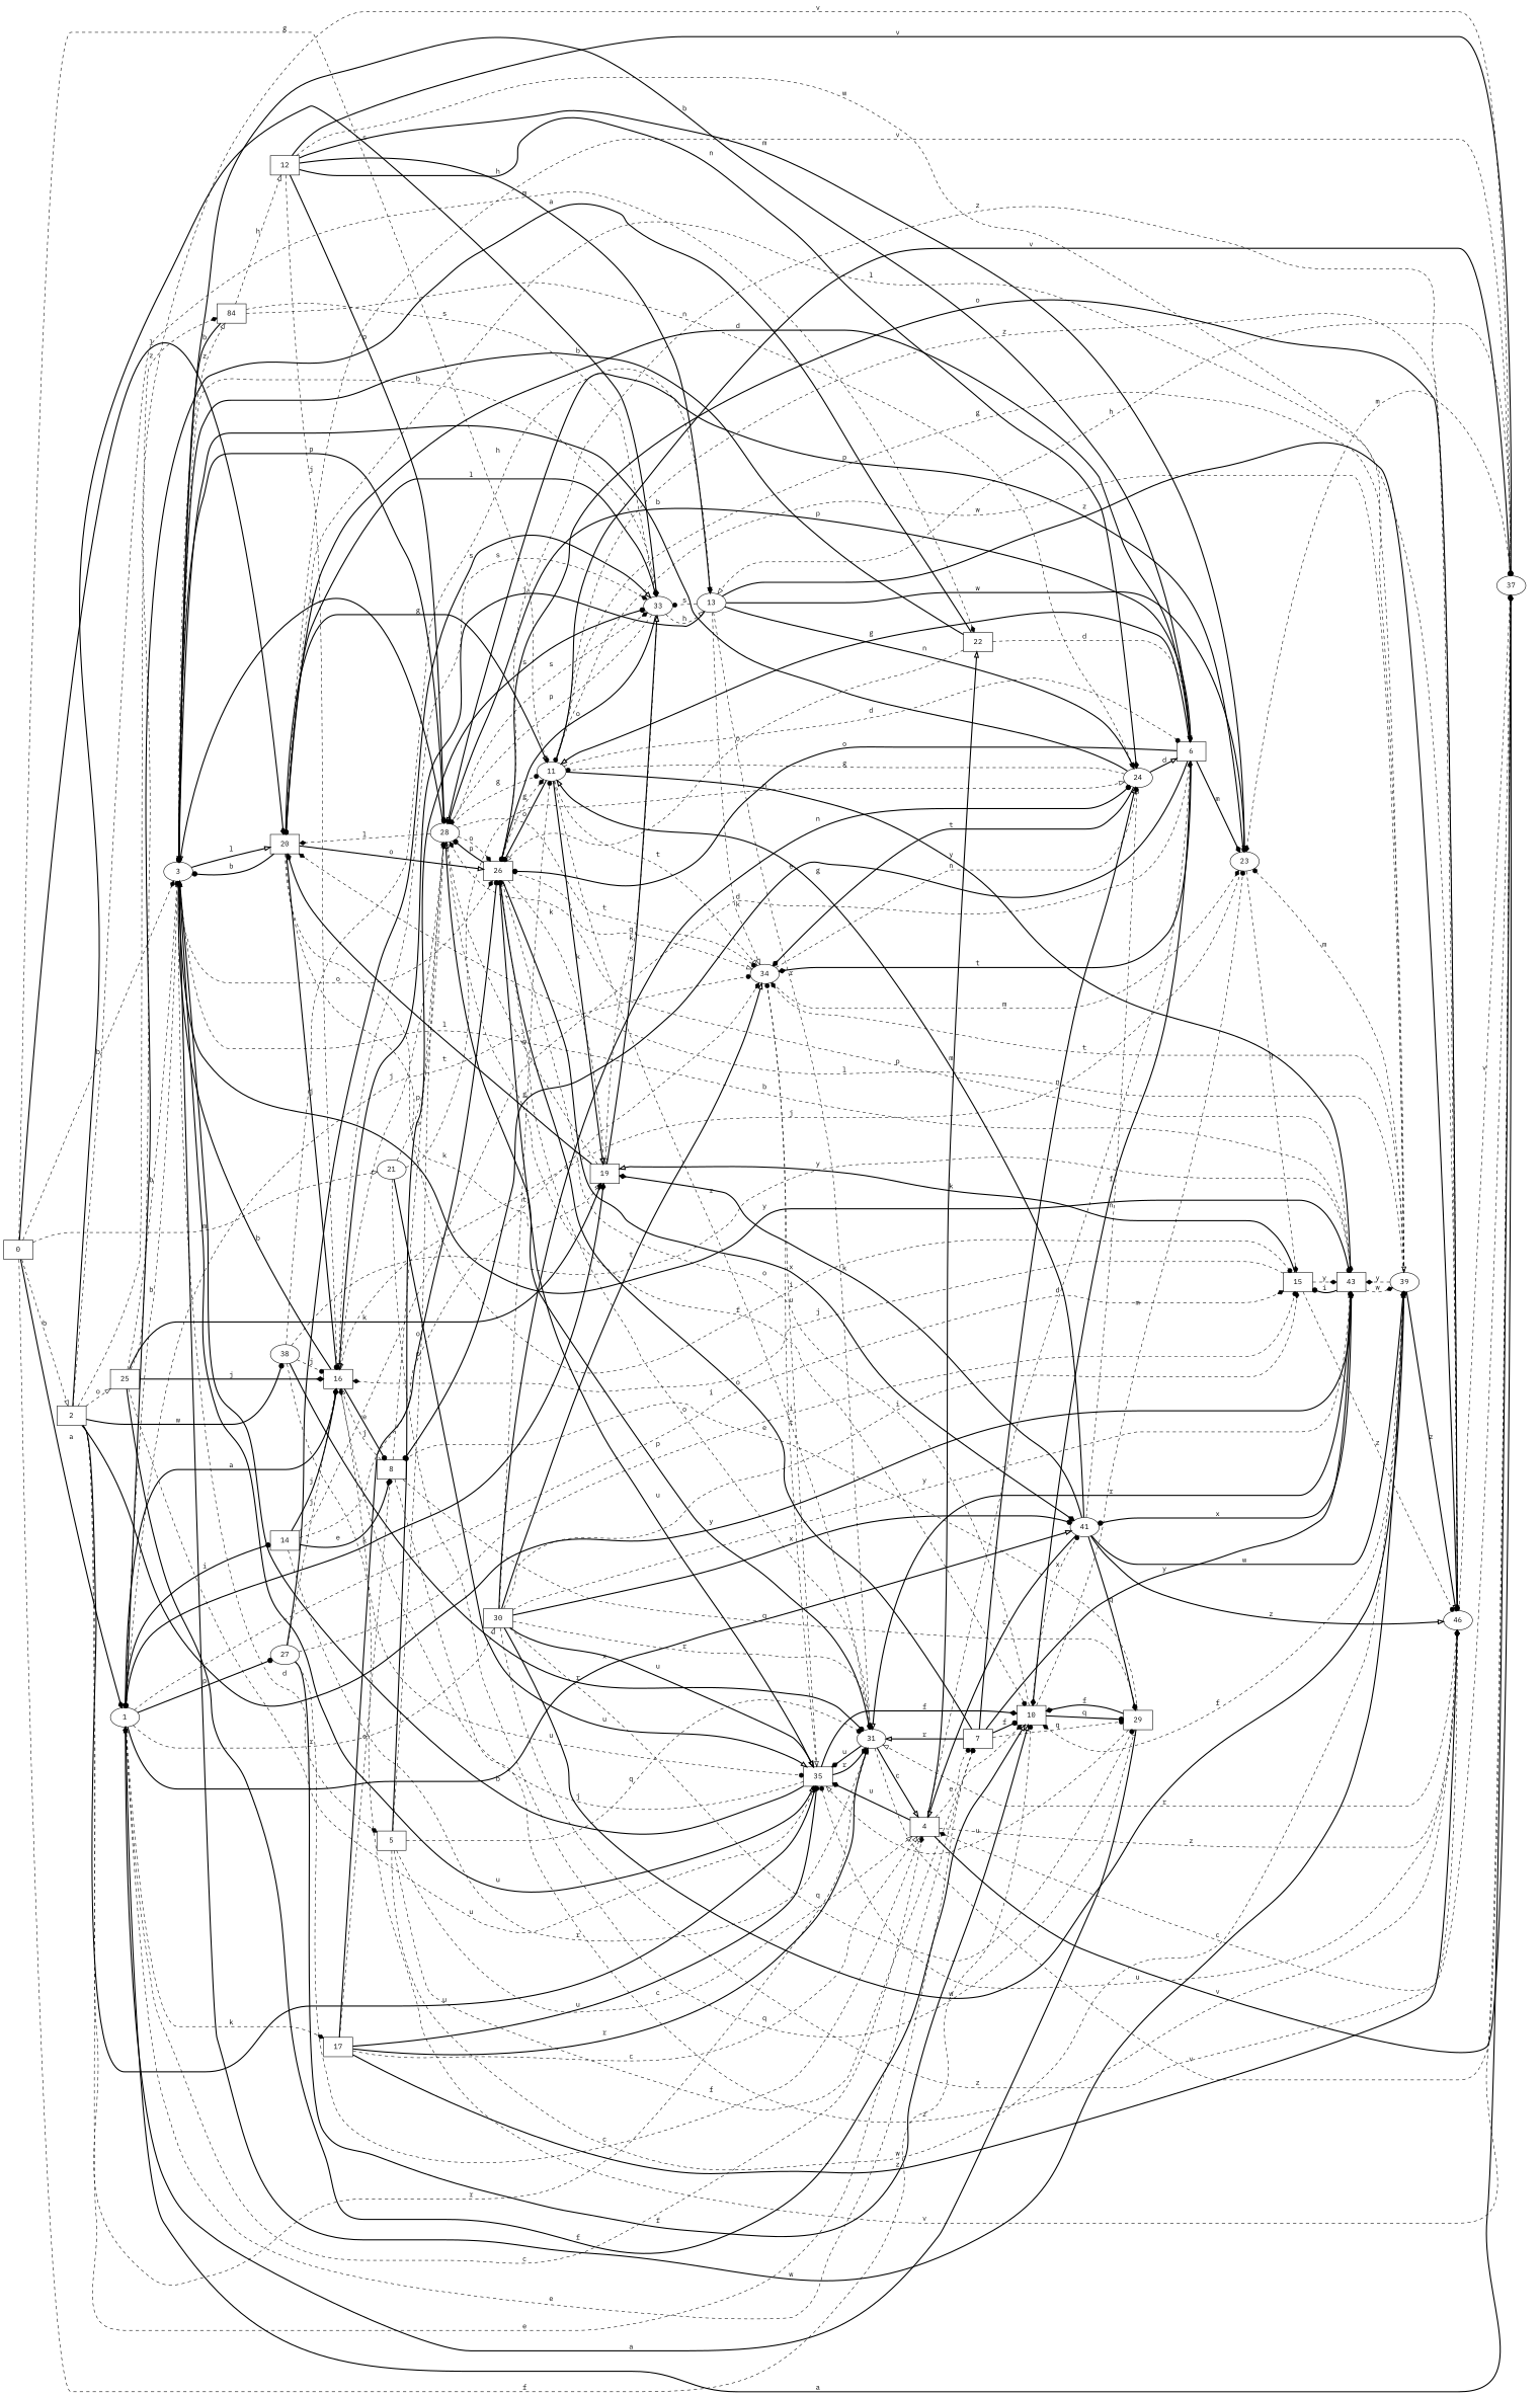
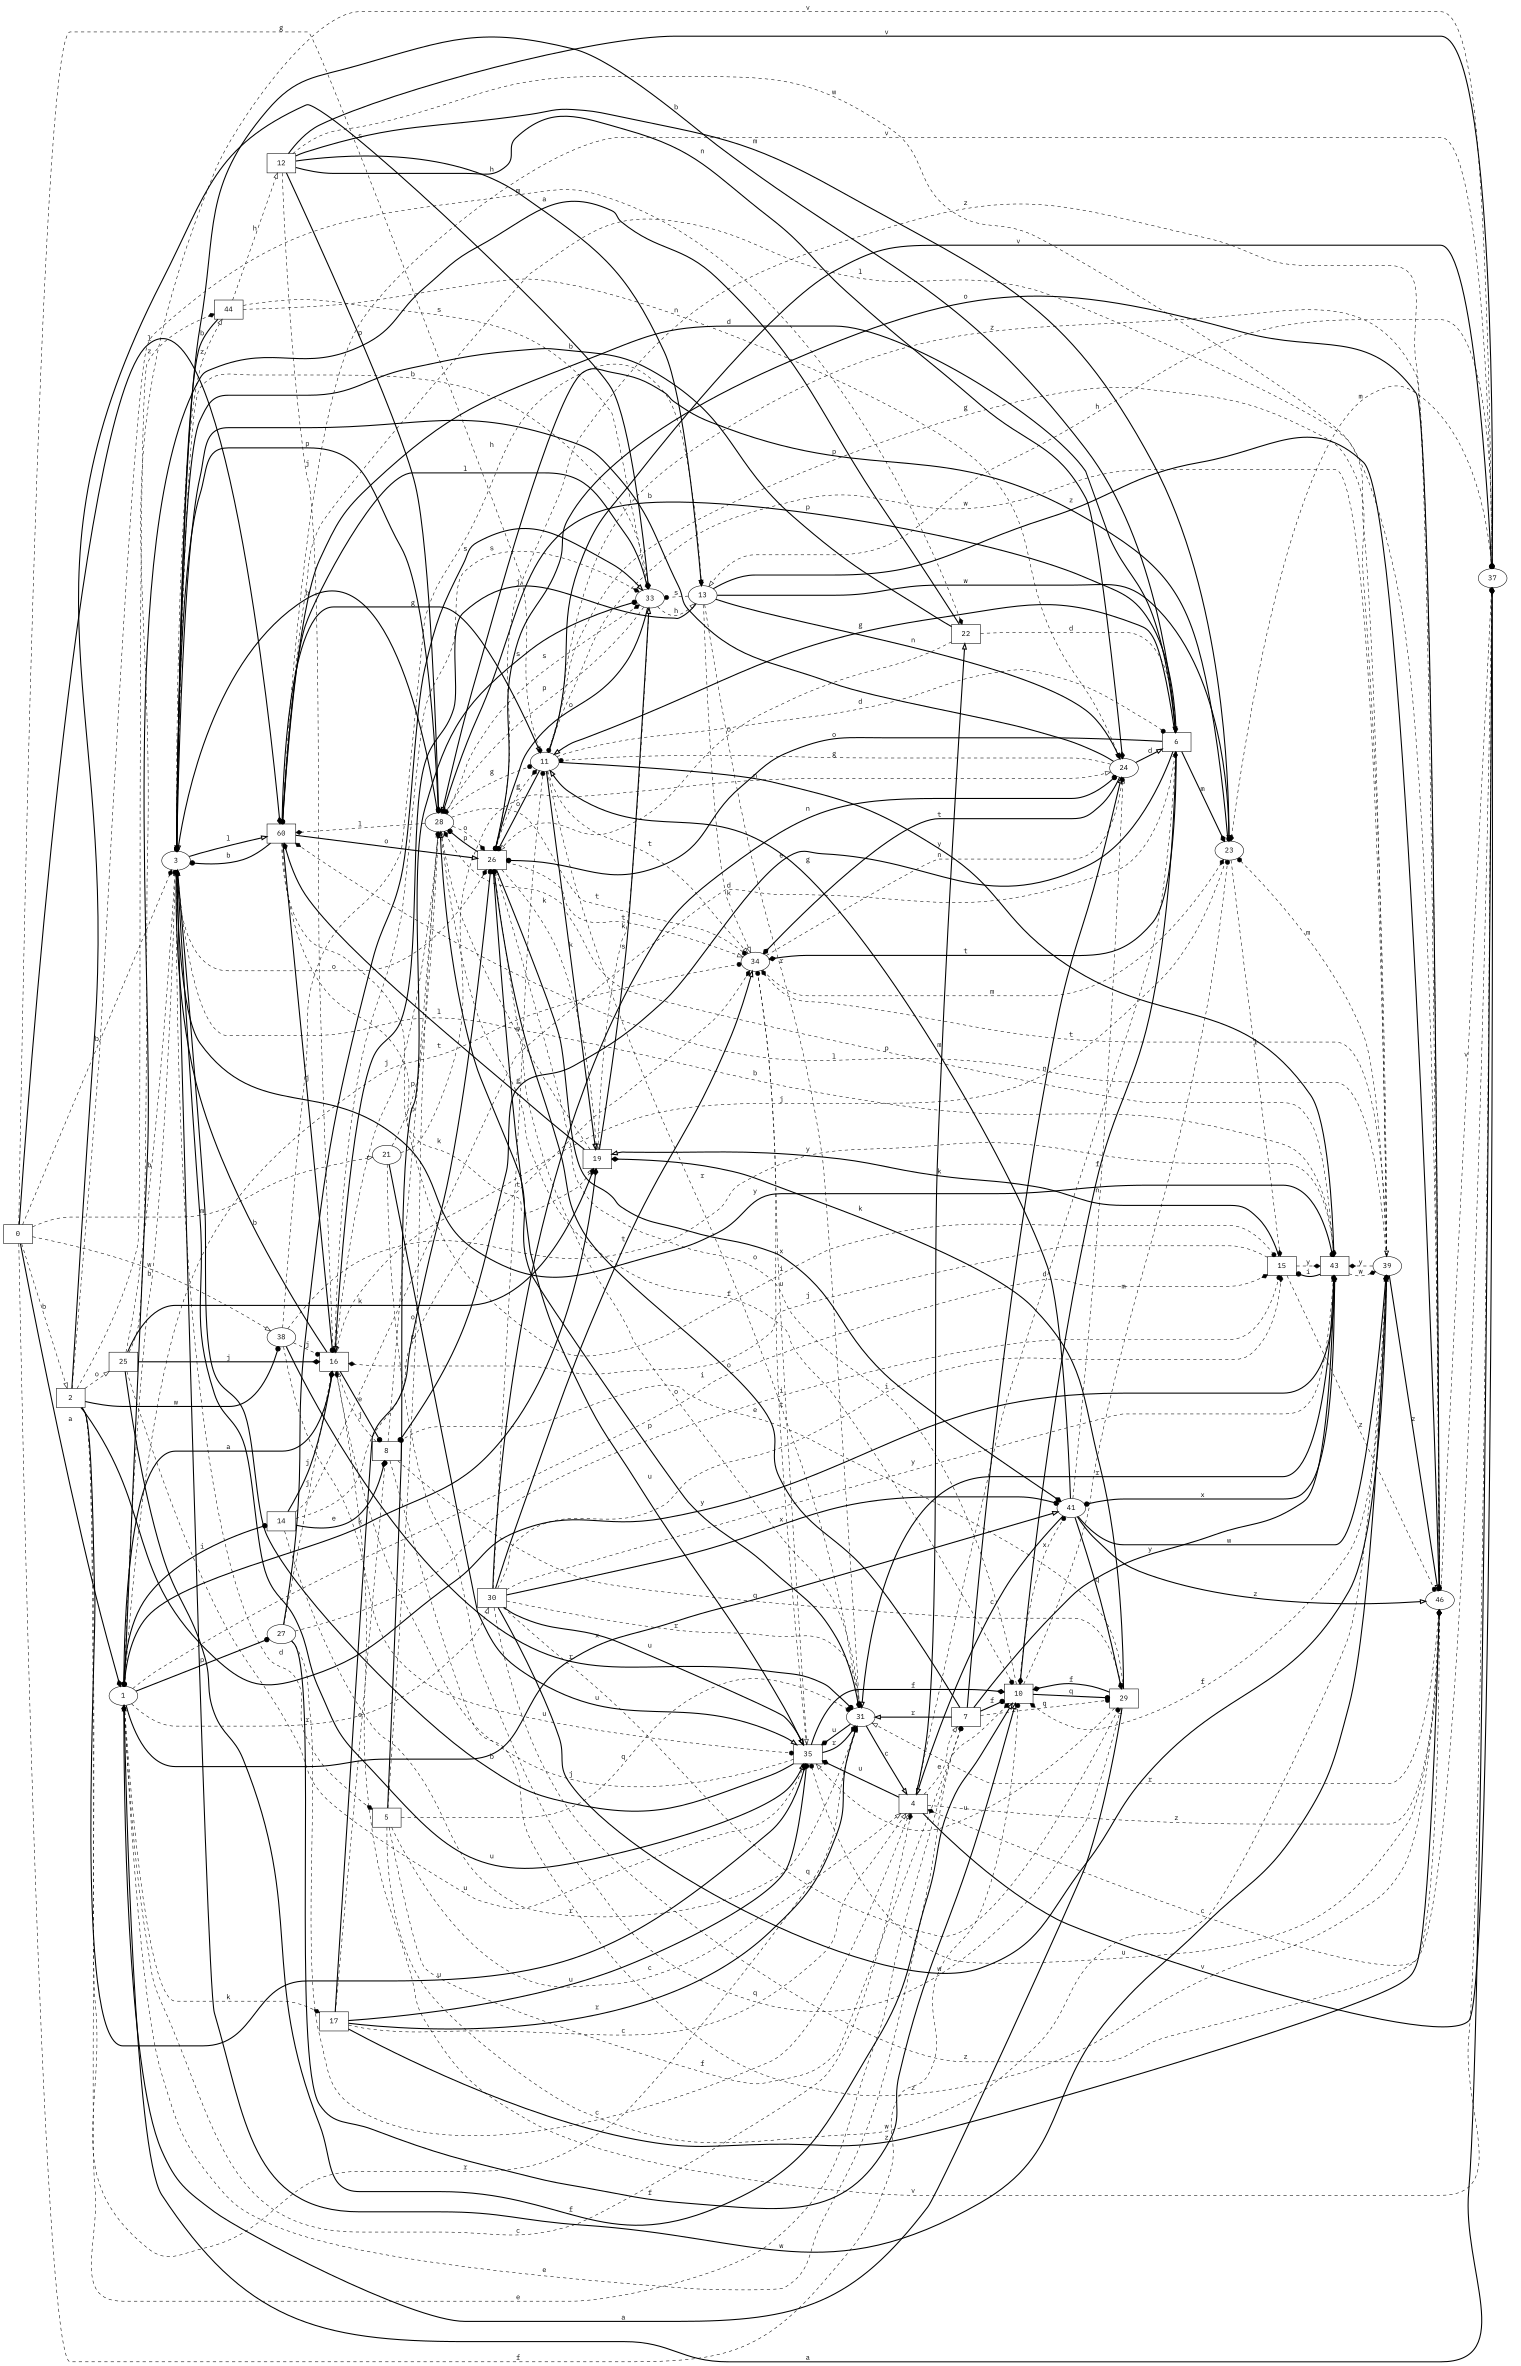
  strict digraph {
    fontname="IBM Plex Mono"
    rankdir=LR
    node [fontname="IBM Plex Mono" shape=box]
    edge [arrowhead=onormal fontname="IBM Plex Mono" style=dashed]
    1 [shape=ellipse]
    0
    2
    3 [shape=ellipse]
    10
    11 [shape=ellipse]
-   20
+   20 [label=60]
    21 [shape=ellipse]
    38 [shape=ellipse]
    4
    7
    14
    15
    17
    19
    27 [shape=ellipse]
    30
    34 [shape=ellipse]
    41 [shape=ellipse]
    22
    25
    31 [shape=ellipse]
    33 [shape=ellipse]
    35
    43
-   44 [label=84]
+   44
    5
    26
    28 [shape=ellipse]
    39 [shape=ellipse]
    29
    23 [shape=ellipse]
    6
    37 [shape=ellipse]
    46 [shape=ellipse]
    12
    24 [shape=ellipse]
    16
    13 [shape=ellipse]
    8
    1 -> 3 [label=b]
    1 -> 4 [arrowhead=diamond label=c]
    1 -> 7 [arrowhead=dot label=e]
    1 -> 14 [arrowhead=dot label=i style=bold]
    1 -> 15 [arrowhead=diamond label=i]
    1 -> 17 [arrowhead=diamond label=k]
    1 -> 19 [arrowhead=diamond label=k style=bold]
    1 -> 27 [arrowhead=dot label=p style=bold]
    1 -> 30 [label=r]
    1 -> 34 [arrowhead=dot label=t]
    1 -> 41 [label=x style=bold]
    0 -> 1 [arrowhead=diamond label=a style=bold]
    0 -> 2 [label=b]
    0 -> 3 [arrowhead=diamond label=b]
    0 -> 10 [arrowhead=dot label=f]
    0 -> 11 [arrowhead=dot label=g]
    0 -> 20 [arrowhead=diamond label=l style=bold]
    0 -> 21 [label=m]
+   0 -> 38 [label=w]
    2 -> 38 [arrowhead=dot label=w style=bold]
    2 -> 7 [arrowhead=dot label=e]
    2 -> 22 [arrowhead=diamond label=m]
    2 -> 25 [label=o]
    2 -> 31 [label=r]
    2 -> 33 [arrowhead=diamond label=s style=bold]
    2 -> 35 [arrowhead=diamond label=u style=bold]
    2 -> 43 [arrowhead=diamond label=y style=bold]
    2 -> 44 [arrowhead=diamond label=z]
    3 -> 20 [label=l style=bold]
    3 -> 35 [label=u style=bold]
    3 -> 43 [arrowhead=dot label=y style=bold]
    3 -> 44 [label=z]
    3 -> 5 [arrowhead=diamond label=d]
    3 -> 26 [arrowhead=diamond label=o]
    3 -> 28 [arrowhead=diamond label=p style=bold]
    3 -> 39 [label=w style=bold]
    10 -> 41 [arrowhead=dot label=x]
    10 -> 26 [label=o]
    10 -> 29 [arrowhead=dot label=q style=bold]
    10 -> 23 [arrowhead=dot label=m]
    11 -> 19 [label=k style=bold]
    11 -> 34 [label=t]
    11 -> 31 [arrowhead=diamond label=r]
    11 -> 43 [arrowhead=diamond label=y style=bold]
    11 -> 26 [arrowhead=dot label=o style=bold]
    11 -> 39 [label=w]
    11 -> 6 [arrowhead=dot label=d]
    11 -> 37 [arrowhead=dot label=v style=bold]
    11 -> 46 [arrowhead=diamond label=z]
    20 -> 3 [arrowhead=dot label=b style=bold]
    20 -> 11 [label=g style=bold]
    20 -> 15 [arrowhead=dot label=i]
    20 -> 19 [label=k]
    20 -> 26 [label=o style=bold]
    20 -> 6 [label=d style=bold]
    20 -> 37 [arrowhead=dot label=v]
    20 -> 16 [arrowhead=dot label=j style=bold]
    21 -> 35 [label=u style=bold]
    21 -> 28 [arrowhead=diamond label=p]
    21 -> 29 [label=q]
    21 -> 24 [label=n]
    38 -> 31 [arrowhead=dot label=r style=bold]
    38 -> 35 [arrowhead=dot label=u]
    38 -> 43 [label=y]
    38 -> 16 [arrowhead=dot label=j]
    38 -> 13 [arrowhead=diamond label=h]
-   4 -> 7 [arrowhead=dot label=e]
+   4 -> 7 [label=e]
    4 -> 22 [label=m style=bold]
    4 -> 35 [arrowhead=diamond label=u style=bold]
    4 -> 6 [arrowhead=diamond label=d]
    4 -> 37 [arrowhead=diamond label=v style=bold]
    4 -> 46 [arrowhead=diamond label=z]
    7 -> 10 [arrowhead=dot label=f style=bold]
    7 -> 31 [label=r style=bold]
    7 -> 43 [label=y style=bold]
    7 -> 26 [arrowhead=dot label=o style=bold]
    7 -> 29 [arrowhead=dot label=q]
    7 -> 24 [label=n style=bold]
    14 -> 34 [arrowhead=diamond label=t]
    14 -> 31 [arrowhead=diamond label=r]
    14 -> 6 [label=d]
    14 -> 16 [arrowhead=diamond label=j style=bold]
    14 -> 8 [arrowhead=diamond label=e style=bold]
    15 -> 19 [label=k style=bold]
    15 -> 43 [arrowhead=diamond label=y]
    15 -> 46 [arrowhead=dot label=z]
    15 -> 16 [arrowhead=diamond label=j]
    17 -> 4 [label=c]
    17 -> 31 [label=r style=bold]
    17 -> 35 [arrowhead=dot label=u style=bold]
    17 -> 26 [arrowhead=dot label=o style=bold]
    17 -> 46 [arrowhead=diamond label=z style=bold]
    17 -> 8 [arrowhead=dot label=e]
    19 -> 20 [arrowhead=diamond label=l style=bold]
    19 -> 33 [label=s style=bold]
    19 -> 28 [label=p]
    27 -> 10 [label=f style=bold]
    27 -> 4 [label=c]
    27 -> 15 [arrowhead=dot label=i]
    27 -> 33 [label=s style=bold]
    27 -> 16 [arrowhead=diamond label=j]
    30 -> 11 [arrowhead=dot label=g]
    30 -> 15 [arrowhead=diamond label=i]
    30 -> 34 [label=t style=bold]
    30 -> 41 [arrowhead=dot label=x style=bold]
    30 -> 31 [arrowhead=dot label=r]
    30 -> 35 [label=u style=bold]
    30 -> 43 [arrowhead=dot label=y]
    30 -> 39 [arrowhead=dot label=w style=bold]
    30 -> 29 [arrowhead=dot label=q]
    30 -> 46 [arrowhead=diamond label=z]
    30 -> 24 [arrowhead=dot label=n style=bold]
    34 -> 35 [label=u]
    34 -> 23 [arrowhead=diamond label=m]
    34 -> 24 [arrowhead=dot label=n]
    41 -> 11 [label=g style=bold]
    41 -> 4 [label=c style=bold]
-   41 -> 19 [arrowhead=diamond label=k style=bold]
+   29 -> 19 [arrowhead=diamond label=k style=bold]
    41 -> 39 [arrowhead=diamond label=w style=bold]
    41 -> 29 [arrowhead=diamond label=q style=bold]
    41 -> 46 [label=z style=bold]
    41 -> 24 [label=n]
    22 -> 1 [arrowhead=dot label=a style=bold]
    22 -> 3 [arrowhead=dot label=b style=bold]
    22 -> 26 [label=o]
    22 -> 6 [arrowhead=diamond label=d]
    25 -> 3 [arrowhead=dot label=b]
    25 -> 10 [label=f style=bold]
    25 -> 19 [arrowhead=diamond label=k style=bold]
    25 -> 35 [arrowhead=dot label=u]
    25 -> 37 [arrowhead=diamond label=v]
    25 -> 16 [arrowhead=diamond label=j style=bold]
    31 -> 4 [label=c style=bold]
    31 -> 35 [arrowhead=diamond label=u style=bold]
    31 -> 26 [arrowhead=dot label=o]
    31 -> 28 [label=p style=bold]
-   31 -> 37 [arrowhead=diamond label=v]
    33 -> 3 [arrowhead=diamond label=b]
    33 -> 20 [arrowhead=dot label=l style=bold]
    33 -> 19 [label=k]
    33 -> 26 [arrowhead=dot label=o style=bold]
    33 -> 28 [arrowhead=dot label=p]
    33 -> 13 [label=h]
    35 -> 3 [label=b style=bold]
    35 -> 10 [arrowhead=diamond label=f style=bold]
    35 -> 34 [arrowhead=dot label=t]
    35 -> 31 [arrowhead=diamond label=r style=bold]
    35 -> 16 [arrowhead=diamond label=j]
    43 -> 3 [arrowhead=diamond label=b]
    43 -> 15 [arrowhead=dot label=i style=bold]
    43 -> 41 [arrowhead=dot label=x style=bold]
    43 -> 31 [label=r style=bold]
    43 -> 28 [arrowhead=diamond label=p]
    43 -> 39 [arrowhead=diamond label=w]
    44 -> 3 [arrowhead=dot label=b style=bold]
    44 -> 33 [arrowhead=diamond label=s]
    44 -> 12 [label=h]
    44 -> 24 [arrowhead=diamond label=n]
    5 -> 10 [arrowhead=diamond label=f]
    5 -> 4 [label=c]
    5 -> 31 [arrowhead=dot label=q]
    5 -> 33 [arrowhead=dot label=s style=bold]
    5 -> 28 [arrowhead=dot label=p]
    5 -> 39 [label=w]
    26 -> 11 [arrowhead=diamond label=g]
    26 -> 19 [label=k]
-   26 -> 34 [label=q]
+   26 -> 34 [label=t]
    26 -> 41 [arrowhead=diamond label=x style=bold]
    26 -> 35 [label=u style=bold]
    26 -> 28 [arrowhead=dot label=p style=bold]
    26 -> 46 [label=z]
    28 -> 3 [label=b style=bold]
    28 -> 10 [arrowhead=dot label=f]
    28 -> 11 [arrowhead=dot label=g]
    28 -> 20 [arrowhead=diamond label=l]
    28 -> 34 [arrowhead=dot label=t]
    28 -> 33 [arrowhead=diamond label=s]
    28 -> 26 [arrowhead=diamond label=o]
    28 -> 16 [label=j]
    39 -> 10 [arrowhead=diamond label=f]
    39 -> 11 [arrowhead=dot label=g]
    39 -> 20 [arrowhead=diamond label=l]
    39 -> 34 [arrowhead=diamond label=t]
    39 -> 43 [arrowhead=diamond label=y]
    39 -> 23 [arrowhead=dot label=m]
    39 -> 46 [label=z style=bold]
    29 -> 1 [arrowhead=diamond label=a style=bold]
    29 -> 10 [arrowhead=diamond label=f style=bold]
    29 -> 35 [label=u]
    29 -> 8 [arrowhead=dot label=e]
-   23 -> 15 [arrowhead=diamond label=q]
+   23 -> 15 [arrowhead=diamond label=i]
    23 -> 28 [label=p style=bold]
    23 -> 16 [label=j]
    6 -> 3 [label=b style=bold]
    6 -> 10 [arrowhead=diamond label=f style=bold]
    6 -> 11 [label=g style=bold]
    6 -> 34 [arrowhead=diamond label=t style=bold]
    6 -> 26 [arrowhead=dot label=o style=bold]
    6 -> 28 [arrowhead=dot label=p style=bold]
    6 -> 23 [arrowhead=diamond label=m style=bold]
    6 -> 8 [arrowhead=dot label=e style=bold]
    37 -> 1 [label=a style=bold]
    37 -> 4 [arrowhead=diamond label=c]
    37 -> 23 [arrowhead=diamond label=m]
    37 -> 13 [label=h]
    46 -> 20 [arrowhead=dot label=l]
    46 -> 31 [label=r]
    46 -> 35 [arrowhead=dot label=u]
    46 -> 26 [arrowhead=dot label=o style=bold]
    46 -> 37 [arrowhead=dot label=v]
    12 -> 28 [arrowhead=dot label=p style=bold]
    12 -> 39 [label=w]
    12 -> 23 [label=m style=bold]
    12 -> 37 [arrowhead=dot label=v style=bold]
    12 -> 24 [arrowhead=diamond label=n style=bold]
    12 -> 16 [arrowhead=dot label=j]
    12 -> 13 [label=h style=bold]
    24 -> 3 [arrowhead=dot label=b style=bold]
    24 -> 11 [arrowhead=dot label=g]
    24 -> 34 [arrowhead=diamond label=t style=bold]
    24 -> 6 [label=d style=bold]
    16 -> 1 [arrowhead=dot label=a style=bold]
    16 -> 3 [arrowhead=dot label=b style=bold]
    16 -> 33 [arrowhead=diamond label=s]
    16 -> 37 [arrowhead=diamond label=v]
    16 -> 8 [arrowhead=dot label=e style=bold]
    13 -> 34 [label=k]
    13 -> 31 [arrowhead=diamond label=r]
    13 -> 33 [arrowhead=dot label=s]
    13 -> 23 [arrowhead=dot label=w style=bold]
    13 -> 46 [arrowhead=dot label=z style=bold]
    13 -> 24 [label=n style=bold]
    13 -> 16 [label=j style=bold]
    8 -> 28 [label=p]
    8 -> 29 [label=q]
    8 -> 46 [arrowhead=diamond label=z]
    8 -> 16 [label=j]
  }
